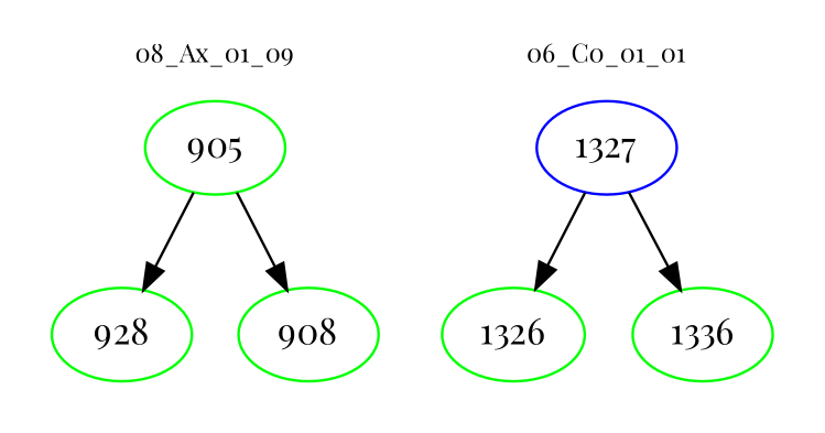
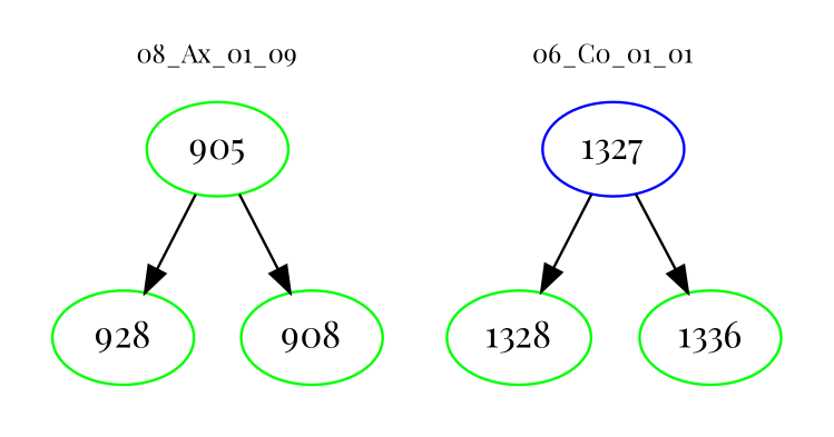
  digraph {
    fontname="Playfair Display"
    node [color=green fontname="Playfair Display"]
    edge [color=black fontname="Playfair Display"]
    n1 [label=905]
    n2 [label=928]
    n3 [label=908]
    n4 [color=blue label=1327]
-   n5 [label=1326]
+   n5 [label=1328]
    n6 [label=1336]
    subgraph cluster_1 {
      color=white
      fontsize=10
      label="08_Ax_01_09"
      n1
      n2
      n3
    }
    subgraph cluster_2 {
      color=white
      fontsize=10
      label="06_C0_01_01"
      n4
      n5
      n6
    }
    n1 -> n2
    n1 -> n3
    n4 -> n5
    n4 -> n6
  }
